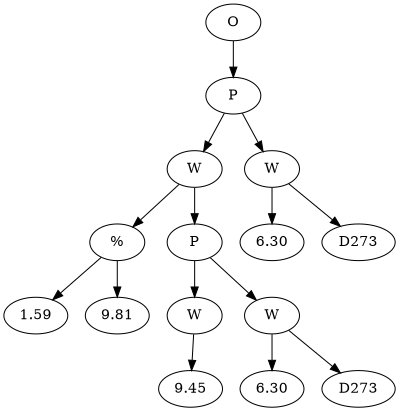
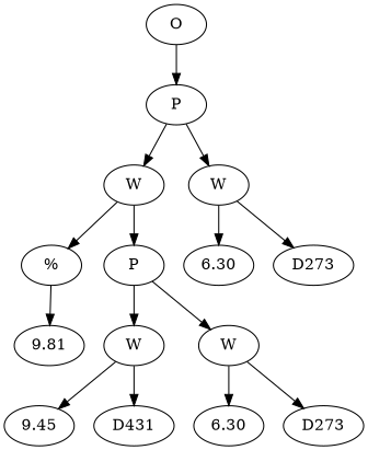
  digraph {
    n1 [label=O]
    n2 [label=P]
    n3 [label=W]
    n4 [label=W]
    n5 [label="%"]
    n6 [label=P]
    n7 [label=6.30]
    n8 [label=D273]
-   n9 [label=1.59]
    n10 [label=9.81]
    n11 [label=W]
    n12 [label=W]
    n13 [label=9.45]
+   n14 [label=D431]
    n15 [label=6.30]
    n16 [label=D273]
    n1 -> n2
    n2 -> n3
    n2 -> n4
    n3 -> n5
    n3 -> n6
    n4 -> n7
    n4 -> n8
-   n5 -> n9
    n5 -> n10
    n6 -> n11
    n6 -> n12
    n11 -> n13
+   n11 -> n14
    n12 -> n15
    n12 -> n16
  }
